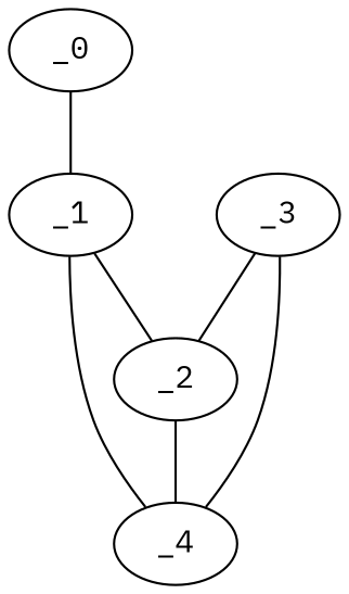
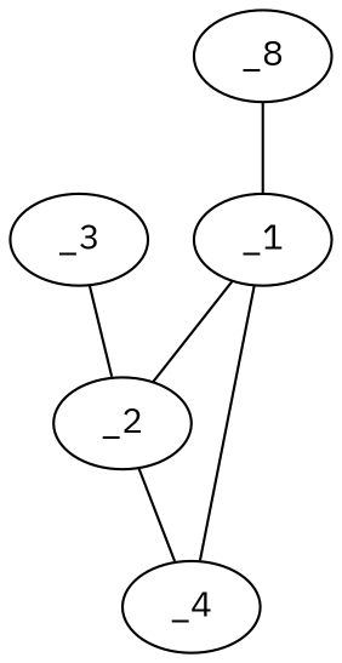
  graph {
    fontname="IBM Plex Mono"
    node [fontname="IBM Plex Mono"]
    edge [fontname="IBM Plex Mono"]
-   _0 [x=1.40893 y=1.65971]
+   _0 [x=1.40893 y=1.65971 label=_8]
    _1 [x=1.98715 y=3.39299]
    _2 [x=2.74138 y=0.108872]
    _4 [x=0.943435 y=3.29456]
    _3 [x=0.373352 y=0.45722]
    _0 -- _1
    _1 -- _2
    _1 -- _4
    _2 -- _4
    _3 -- _2
-   _3 -- _4
  }
